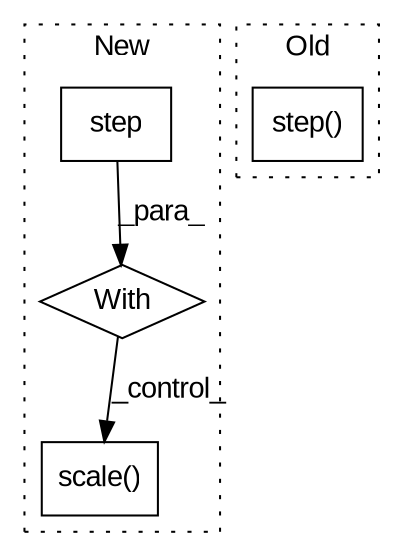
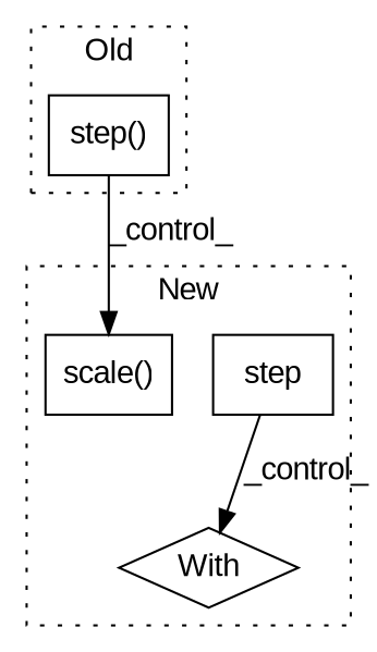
  digraph {
    fontname="Liberation Sans"
    node [a=75 fontname="Liberation Sans" shape=box]
    edge [fontname="Liberation Sans"]
    n1 [a=39 l="5,13" label=With s="2282,2295" shape=diamond]
    n2 [a=49 l=8 label=step s=2287]
    n3 [l="13,1" label="scale()" s="16241,16266"]
    n4 [l=18 label="step()" s=13802]
    subgraph cluster_1 {
      label=New
      style=dotted
      n1
      n2
      n3
    }
    subgraph cluster_2 {
      label=Old
      style=dotted
      n4
    }
-   n1 -> n3 [label=_control_]
-   n2 -> n1 [label=_para_]
+   n4 -> n3 [label=_control_]
+   n2 -> n1 [label=_control_]
  }
